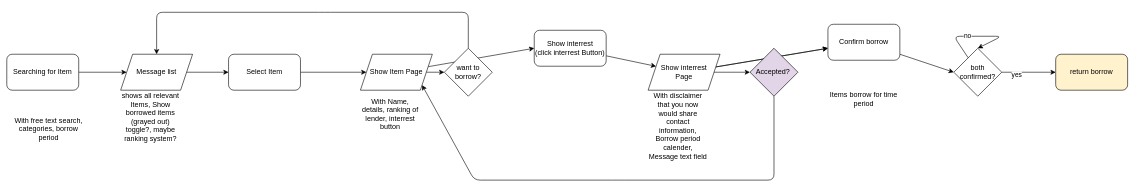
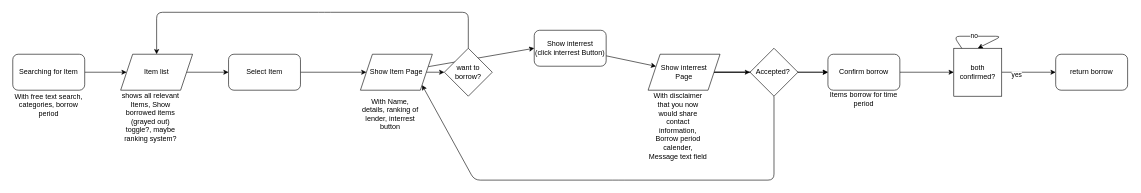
  <mxCell id="0" />
  <mxCell id="1" parent="0" />
  <mxCell id="2" style="edgeStyle=none;html=1;" parent="1" source="3" target="13" edge="1"><mxGeometry relative="1" as="geometry" /></mxCell>
- <mxCell id="3" value="Searching for Item" style="rounded=1;whiteSpace=wrap;html=1;" parent="1" vertex="1"><mxGeometry x="10" y="90" width="120" height="60" as="geometry" /></mxCell>
+ <mxCell id="3" value="Searching for Item" style="rounded=1;whiteSpace=wrap;html=1;" parent="1" vertex="1"><mxGeometry x="20" y="90" width="120" height="60" as="geometry" /></mxCell>
  <mxCell id="4" style="edgeStyle=none;html=1;entryX=0;entryY=0.5;entryDx=0;entryDy=0;" parent="1" source="5" target="17" edge="1"><mxGeometry relative="1" as="geometry" /></mxCell>
  <mxCell id="5" value="Select Item" style="rounded=1;whiteSpace=wrap;html=1;" parent="1" vertex="1"><mxGeometry x="380" y="90" width="120" height="60" as="geometry" /></mxCell>
  <mxCell id="6" style="edgeStyle=none;html=1;" parent="1" source="7" target="24" edge="1"><mxGeometry relative="1" as="geometry" /></mxCell>
  <mxCell id="7" value="Show interrest&lt;br&gt;(click interrest Button)" style="rounded=1;whiteSpace=wrap;html=1;" parent="1" vertex="1"><mxGeometry x="890" y="50" width="120" height="60" as="geometry" /></mxCell>
  <mxCell id="8" style="edgeStyle=none;html=1;entryX=0;entryY=0.5;entryDx=0;entryDy=0;" parent="1" source="9" target="31" edge="1"><mxGeometry relative="1" as="geometry" /></mxCell>
- <mxCell id="9" value="Confirm borrow" style="rounded=1;whiteSpace=wrap;html=1;" parent="1" vertex="1"><mxGeometry x="1380" y="40" width="120" height="60" as="geometry" /></mxCell>
- <mxCell id="10" value="return borrow" style="rounded=1;whiteSpace=wrap;html=1;fillColor=#fff2cc;" parent="1" vertex="1"><mxGeometry x="1760" y="90" width="120" height="60" as="geometry" /></mxCell>
- <mxCell id="11" value="With free text search, categories, borrow period" style="text;html=1;strokeColor=none;fillColor=none;align=center;verticalAlign=middle;whiteSpace=wrap;rounded=0;" parent="1" vertex="1"><mxGeometry x="20" y="200" width="120" height="30" as="geometry" /></mxCell>
+ <mxCell id="9" value="Confirm borrow" style="rounded=1;whiteSpace=wrap;html=1;" parent="1" vertex="1"><mxGeometry x="1380" y="90" width="120" height="60" as="geometry" /></mxCell>
+ <mxCell id="10" value="return borrow" style="rounded=1;whiteSpace=wrap;html=1;" parent="1" vertex="1"><mxGeometry x="1760" y="90" width="120" height="60" as="geometry" /></mxCell>
+ <mxCell id="11" value="With free text search, categories, borrow period" style="text;html=1;strokeColor=none;fillColor=none;align=center;verticalAlign=middle;whiteSpace=wrap;rounded=0;" parent="1" vertex="1"><mxGeometry x="20" y="160" width="120" height="30" as="geometry" /></mxCell>
  <mxCell id="12" style="edgeStyle=none;html=1;" parent="1" source="13" target="5" edge="1"><mxGeometry relative="1" as="geometry" /></mxCell>
- <mxCell id="13" value="Message list" style="shape=parallelogram;perimeter=parallelogramPerimeter;whiteSpace=wrap;html=1;fixedSize=1;" parent="1" vertex="1"><mxGeometry x="200" y="90" width="120" height="60" as="geometry" /></mxCell>
+ <mxCell id="13" value="Item list" style="shape=parallelogram;perimeter=parallelogramPerimeter;whiteSpace=wrap;html=1;fixedSize=1;" parent="1" vertex="1"><mxGeometry x="200" y="90" width="120" height="60" as="geometry" /></mxCell>
  <mxCell id="14" value="shows all relevant Items, Show borrowed items (grayed out) toggle?, maybe ranking system?" style="text;html=1;strokeColor=none;fillColor=none;align=center;verticalAlign=middle;whiteSpace=wrap;rounded=0;" parent="1" vertex="1"><mxGeometry x="200" y="150" width="100" height="90" as="geometry" /></mxCell>
  <mxCell id="15" style="edgeStyle=none;html=1;entryX=0;entryY=0.5;entryDx=0;entryDy=0;" parent="1" source="17" target="7" edge="1"><mxGeometry relative="1" as="geometry" /></mxCell>
  <mxCell id="16" value="" style="edgeStyle=none;html=1;" parent="1" source="17" target="20" edge="1"><mxGeometry relative="1" as="geometry" /></mxCell>
  <mxCell id="17" value="Show Item Page" style="shape=parallelogram;perimeter=parallelogramPerimeter;whiteSpace=wrap;html=1;fixedSize=1;" parent="1" vertex="1"><mxGeometry x="600" y="90" width="120" height="60" as="geometry" /></mxCell>
  <mxCell id="18" value="With Name, details, ranking of lender, interrest button" style="text;html=1;strokeColor=none;fillColor=none;align=center;verticalAlign=middle;whiteSpace=wrap;rounded=0;" parent="1" vertex="1"><mxGeometry x="600" y="150" width="100" height="80" as="geometry" /></mxCell>
  <mxCell id="19" style="edgeStyle=none;html=1;entryX=0.5;entryY=0;entryDx=0;entryDy=0;" parent="1" source="20" target="13" edge="1"><mxGeometry relative="1" as="geometry"><Array as="points"><mxPoint x="780" y="20" /><mxPoint x="540" y="20" /><mxPoint x="260" y="20" /></Array></mxGeometry></mxCell>
  <mxCell id="20" value="want to borrow?" style="rhombus;whiteSpace=wrap;html=1;" parent="1" vertex="1"><mxGeometry x="740" y="80" width="80" height="80" as="geometry" /></mxCell>
  <mxCell id="21" style="edgeStyle=none;html=1;" parent="1" source="24" target="9" edge="1"><mxGeometry relative="1" as="geometry" /></mxCell>
  <mxCell id="22" value="" style="edgeStyle=none;html=1;" parent="1" source="24" target="9" edge="1"><mxGeometry relative="1" as="geometry" /></mxCell>
  <mxCell id="23" value="" style="edgeStyle=none;html=1;" parent="1" source="24" target="27" edge="1"><mxGeometry relative="1" as="geometry" /></mxCell>
  <mxCell id="24" value="Show interrest&lt;br&gt;Page" style="shape=parallelogram;perimeter=parallelogramPerimeter;whiteSpace=wrap;html=1;fixedSize=1;" parent="1" vertex="1"><mxGeometry x="1080" y="90" width="120" height="60" as="geometry" /></mxCell>
  <mxCell id="25" value="With disclaimer that you now would share contact information, Borrow period calender, Message text field" style="text;html=1;strokeColor=none;fillColor=none;align=center;verticalAlign=middle;whiteSpace=wrap;rounded=0;" parent="1" vertex="1"><mxGeometry x="1080" y="150" width="100" height="120" as="geometry" /></mxCell>
  <mxCell id="26" style="edgeStyle=none;html=1;entryX=1;entryY=1;entryDx=0;entryDy=0;" parent="1" source="27" target="17" edge="1"><mxGeometry relative="1" as="geometry"><Array as="points"><mxPoint x="1290" y="300" /><mxPoint x="1030" y="300" /><mxPoint x="790" y="300" /></Array></mxGeometry></mxCell>
- <mxCell id="27" value="Accepted?&amp;nbsp;" style="rhombus;whiteSpace=wrap;html=1;fillColor=#e1d5e7;" parent="1" vertex="1"><mxGeometry x="1250" y="80" width="80" height="80" as="geometry" /></mxCell>
+ <mxCell id="27" value="Accepted?&amp;nbsp;" style="rhombus;whiteSpace=wrap;html=1;" parent="1" vertex="1"><mxGeometry x="1250" y="80" width="80" height="80" as="geometry" /></mxCell>
  <mxCell id="28" value="Items borrow for time period" style="text;html=1;strokeColor=none;fillColor=none;align=center;verticalAlign=middle;whiteSpace=wrap;rounded=0;" parent="1" vertex="1"><mxGeometry x="1380" y="150" width="120" height="30" as="geometry" /></mxCell>
  <mxCell id="29" style="edgeStyle=none;html=1;exitX=1;exitY=0.5;exitDx=0;exitDy=0;" parent="1" source="31" target="10" edge="1"><mxGeometry relative="1" as="geometry" /></mxCell>
  <mxCell id="30" value="yes" style="edgeLabel;html=1;align=center;verticalAlign=middle;resizable=0;points=[];" parent="29" vertex="1" connectable="0"><mxGeometry x="-0.467" y="-4" relative="1" as="geometry"><mxPoint as="offset" /></mxGeometry></mxCell>
- <mxCell id="31" value="both confirmed?" style="rhombus;whiteSpace=wrap;html=1;" parent="1" vertex="1"><mxGeometry x="1590" y="80" width="80" height="80" as="geometry" /></mxCell>
+ <mxCell id="31" value="both confirmed?" style="whiteSpace=wrap;html=1;rounded=0;" parent="1" vertex="1"><mxGeometry x="1590" y="80" width="80" height="80" as="geometry" /></mxCell>
  <mxCell id="32" style="edgeStyle=none;html=1;entryX=0.5;entryY=0;entryDx=0;entryDy=0;" parent="1" source="31" target="31" edge="1"><mxGeometry relative="1" as="geometry"><Array as="points"><mxPoint x="1670" y="60" /></Array></mxGeometry></mxCell>
  <mxCell id="33" value="no" style="edgeLabel;html=1;align=center;verticalAlign=middle;resizable=0;points=[];" parent="32" vertex="1" connectable="0"><mxGeometry x="-0.208" y="2" relative="1" as="geometry"><mxPoint x="-1" as="offset" /></mxGeometry></mxCell>
